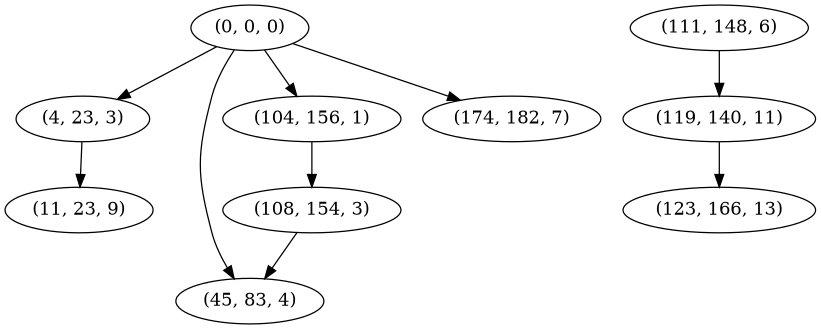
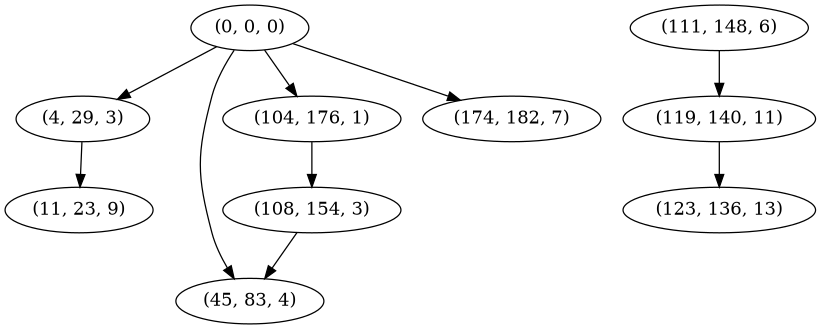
  digraph {
    "(0, 0, 0)"
-   "(4, 29, 3)" [label="(4, 23, 3)"]
+   "(4, 29, 3)"
    "(45, 83, 4)"
-   "(104, 156, 1)"
+   "(104, 156, 1)" [label="(104, 176, 1)"]
    "(174, 182, 7)"
    "(11, 23, 9)"
    "(108, 154, 3)"
    "(111, 148, 6)"
    "(119, 140, 11)"
-   "(123, 136, 13)" [label="(123, 166, 13)"]
+   "(123, 136, 13)"
    "(0, 0, 0)" -> "(4, 29, 3)"
    "(0, 0, 0)" -> "(45, 83, 4)"
    "(0, 0, 0)" -> "(104, 156, 1)"
    "(0, 0, 0)" -> "(174, 182, 7)"
    "(4, 29, 3)" -> "(11, 23, 9)"
    "(104, 156, 1)" -> "(108, 154, 3)"
    "(108, 154, 3)" -> "(45, 83, 4)"
    "(111, 148, 6)" -> "(119, 140, 11)"
    "(119, 140, 11)" -> "(123, 136, 13)"
  }
